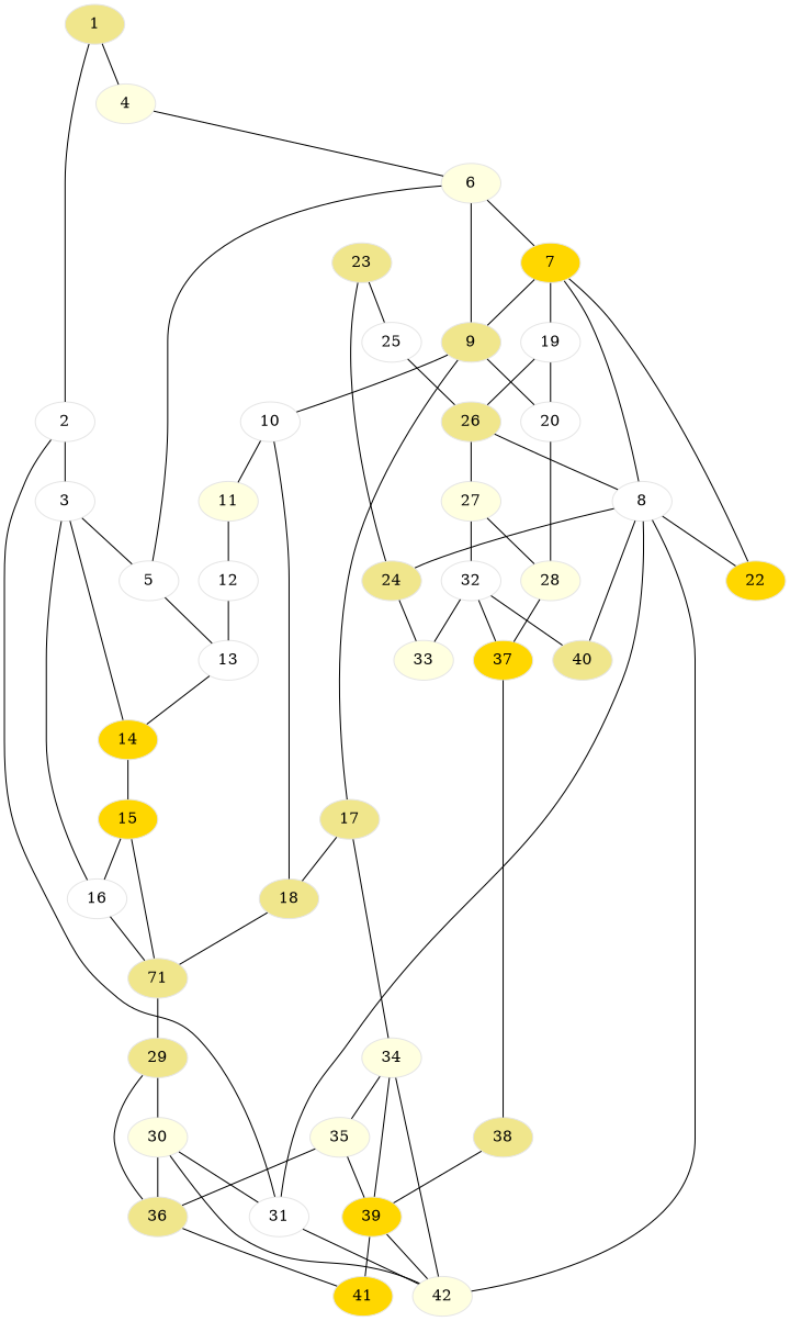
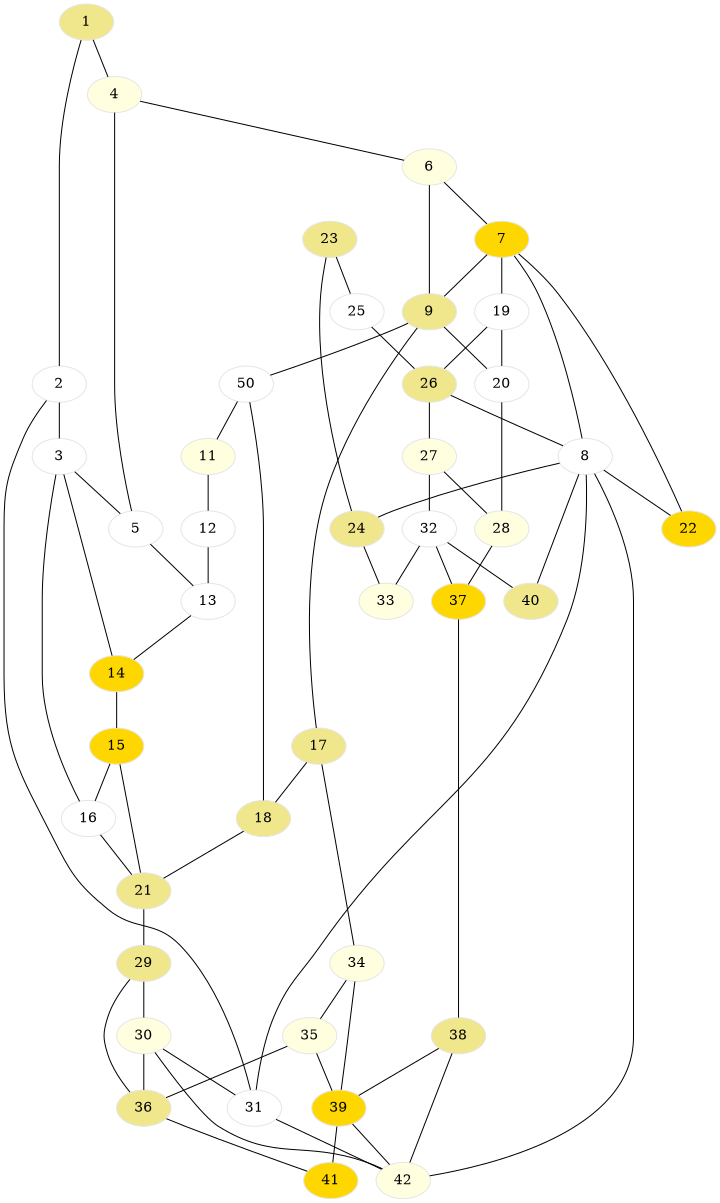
  graph {
    node [color=gray90 fillcolor=white style=filled]
    edge [weight=1.0]
    1 [fillcolor=khaki]
    2
    4 [fillcolor=lightyellow]
    3
    31
    5
    6 [fillcolor=lightyellow]
    14 [fillcolor=gold]
    16
    8
    22 [fillcolor=gold]
    24 [fillcolor=khaki]
    40 [fillcolor=khaki]
    42 [fillcolor=lightyellow]
    13
    15 [fillcolor=gold]
-   21 [fillcolor=khaki label=71]
+   21 [fillcolor=khaki]
    7 [fillcolor=gold]
    9 [fillcolor=khaki]
    19
-   10
+   10 [label=50]
    17 [fillcolor=khaki]
    20
    26 [fillcolor=khaki]
    33 [fillcolor=lightyellow]
    11 [fillcolor=lightyellow]
    18 [fillcolor=khaki]
    34 [fillcolor=lightyellow]
    28 [fillcolor=lightyellow]
    12
    29 [fillcolor=khaki]
    35 [fillcolor=lightyellow]
    39 [fillcolor=gold]
    27 [fillcolor=lightyellow]
    37 [fillcolor=gold]
    30 [fillcolor=lightyellow]
    36 [fillcolor=khaki]
    23 [fillcolor=khaki]
    25
    32
    38 [fillcolor=khaki]
    41 [fillcolor=gold]
    1 -- 2
    1 -- 4
    2 -- 3
    2 -- 31
-   6 -- 5
+   4 -- 5
    4 -- 6
    3 -- 5
    3 -- 14
    3 -- 16
    31 -- 42
    5 -- 13
    6 -- 7
    6 -- 9 [weight=2.0]
    14 -- 15
    16 -- 21
    8 -- 31
    8 -- 22 [weight=2.0]
    8 -- 24
    8 -- 40
    8 -- 42
    24 -- 33
    13 -- 14
    15 -- 16
    15 -- 21
    21 -- 29 [weight=2.0]
    7 -- 8
    7 -- 22
    7 -- 9
    7 -- 19 [weight=2.0]
    9 -- 10
    9 -- 17
    9 -- 20
    19 -- 20
    19 -- 26
    10 -- 11
    10 -- 18
    17 -- 18
    17 -- 34
    20 -- 28
    26 -- 8
    26 -- 27
    11 -- 12 [weight=2.0]
    18 -- 21
    34 -- 35
    34 -- 39
    28 -- 37
    12 -- 13 [weight=4.0]
    29 -- 30 [weight=2.0]
    29 -- 36
    35 -- 39
    35 -- 36
    39 -- 42
    39 -- 41 [weight=2.0]
    27 -- 28
    27 -- 32
    37 -- 38
    30 -- 31
    30 -- 42
    30 -- 36 [weight=2.0]
    36 -- 41
    23 -- 24
    23 -- 25
    25 -- 26
    32 -- 40 [weight=2.0]
    32 -- 33 [weight=2.0]
    32 -- 37
-   34 -- 42
+   38 -- 42
    38 -- 39
  }
